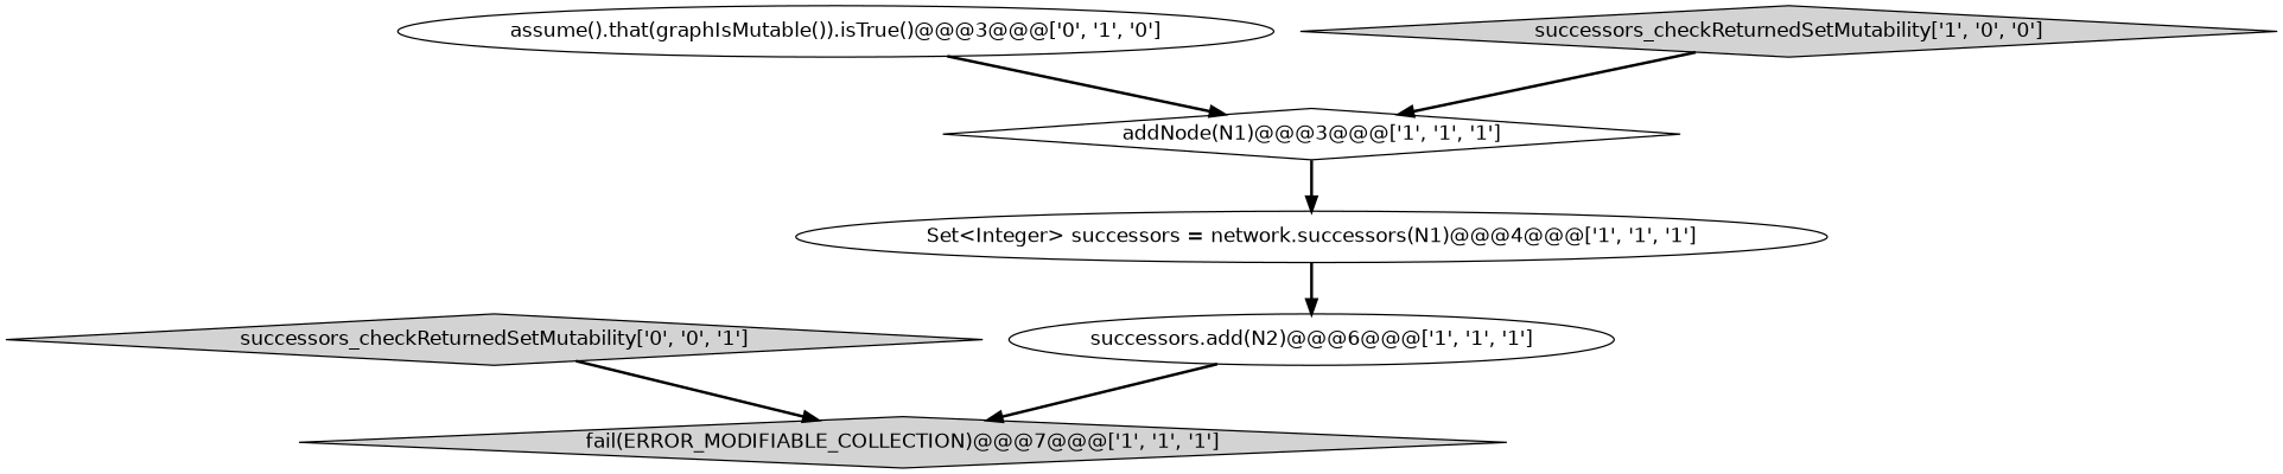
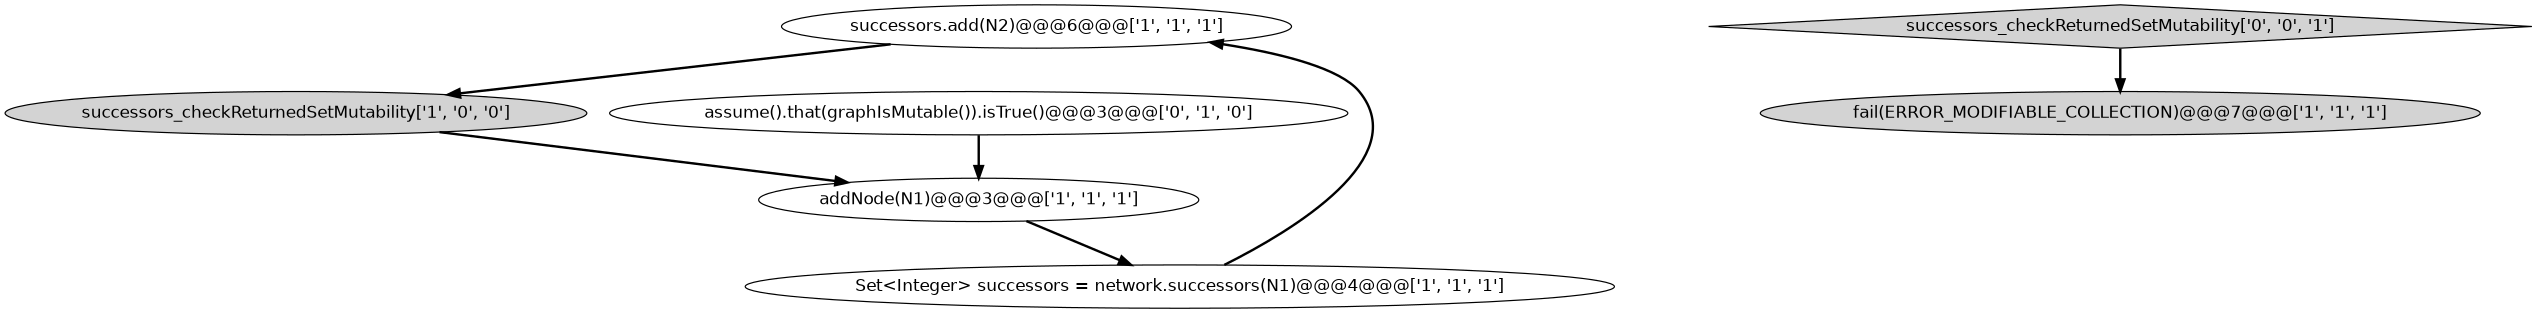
  digraph {
    fontname="DejaVu Sans"
    node [fillcolor=white fontname="DejaVu Sans" shape=ellipse style=filled]
    edge [fontname="DejaVu Sans" style=bold]
    n1 [label="successors.add(N2)@@@6@@@['1', '1', '1']"]
-   n2 [fillcolor=lightgray label="fail(ERROR_MODIFIABLE_COLLECTION)@@@7@@@['1', '1', '1']" shape=diamond]
+   n2 [fillcolor=lightgray label="fail(ERROR_MODIFIABLE_COLLECTION)@@@7@@@['1', '1', '1']"]
    n3 [fillcolor=lightgray label="successors_checkReturnedSetMutability['0', '0', '1']" shape=diamond]
-   n4 [label="addNode(N1)@@@3@@@['1', '1', '1']" shape=diamond]
+   n4 [label="addNode(N1)@@@3@@@['1', '1', '1']"]
    n5 [label="Set<Integer> successors = network.successors(N1)@@@4@@@['1', '1', '1']"]
    n6 [label="assume().that(graphIsMutable()).isTrue()@@@3@@@['0', '1', '0']"]
-   n7 [fillcolor=lightgray label="successors_checkReturnedSetMutability['1', '0', '0']" shape=diamond]
-   n1 -> n2
+   n7 [fillcolor=lightgray label="successors_checkReturnedSetMutability['1', '0', '0']"]
+   n1 -> n7
    n3 -> n2
    n4 -> n5
    n5 -> n1
    n6 -> n4
    n7 -> n4
  }
